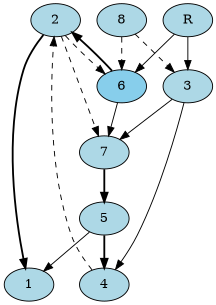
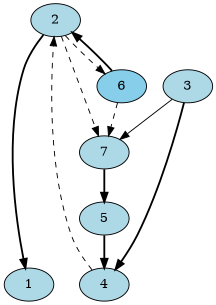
  digraph {
    node [fillcolor=lightblue style=filled]
    edge [style=bold]
    2
    1
    6 [fillcolor=skyblue]
    7
    5
    3
    4
-   8
-   R
    2 -> 1
    2 -> 6 [style=dashed]
    2 -> 7 [style=dashed]
    6 -> 2
-   6 -> 7 [style=solid]
+   6 -> 7 [style=dashed]
    7 -> 5
-   5 -> 1 [style=solid]
    5 -> 4
    3 -> 7 [style=solid]
-   3 -> 4 [style=solid]
+   3 -> 4
    4 -> 2 [style=dashed]
-   8 -> 6 [style=dashed]
-   8 -> 3 [style=dashed]
-   R -> 6 [style=solid]
-   R -> 3 [style=solid]
  }
